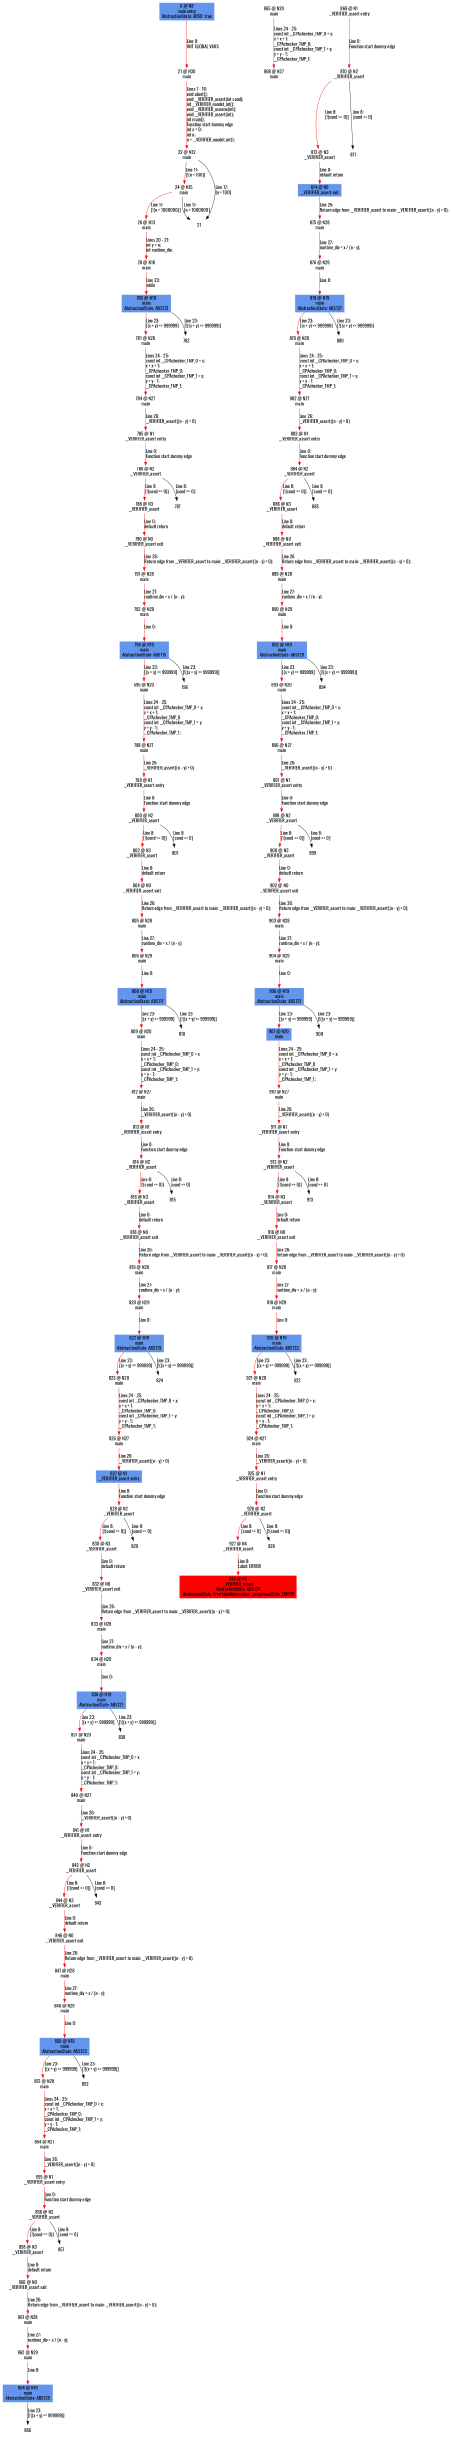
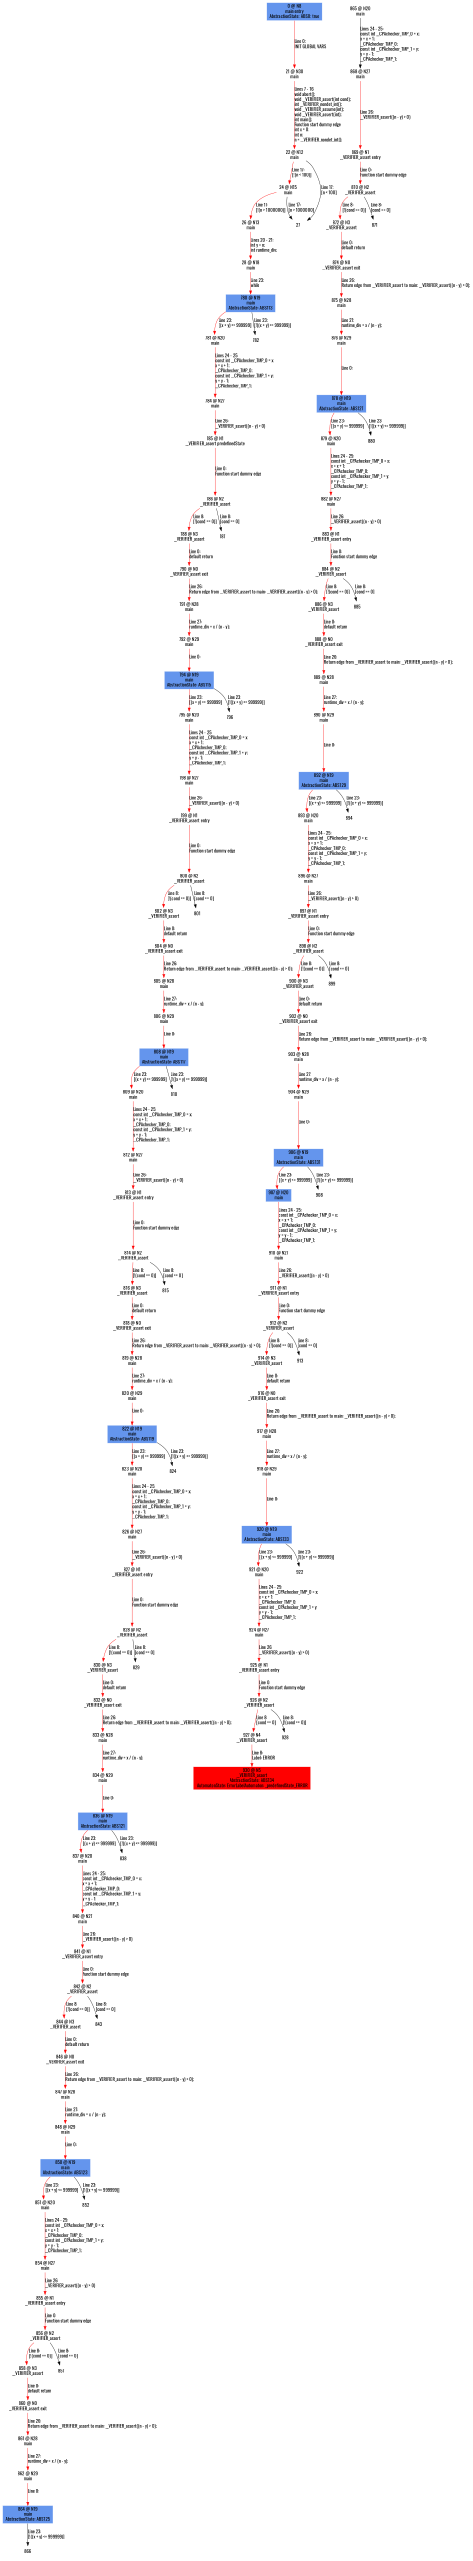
  digraph {
    fontname=Oswald
    node [color=white fontname=Oswald shape=box style=filled]
    edge [color=red fontname=Oswald]
    n1 [fillcolor=cornflowerblue label="0 @ N8\nmain entry\nAbstractionState: ABS0: true\n"]
    n2 [label="21 @ N30\nmain\n"]
    n3 [label="22 @ N12\nmain\n"]
    n4 [label="24 @ N15\nmain\n"]
    27
    n6 [label="26 @ N13\nmain\n"]
    n7 [label="28 @ N18\nmain\n"]
    n8 [fillcolor=cornflowerblue label="780 @ N19\nmain\nAbstractionState: ABS113\n"]
    n9 [label="781 @ N20\nmain\n"]
    782
    n11 [label="784 @ N27\nmain\n"]
-   n12 [label="785 @ N1\n__VERIFIER_assert entry\n"]
+   n12 [label="785 @ N1\n__VERIFIER_assert predefinedState\n"]
    n13 [label="786 @ N2\n__VERIFIER_assert\n"]
    n14 [label="788 @ N3\n__VERIFIER_assert\n"]
    787
    n16 [label="790 @ N0\n__VERIFIER_assert exit\n"]
    n17 [label="791 @ N28\nmain\n"]
    n18 [label="792 @ N29\nmain\n"]
    n19 [fillcolor=cornflowerblue label="794 @ N19\nmain\nAbstractionState: ABS115\n"]
-   n20 [label="595 @ N20\nmain\n"]
+   n20 [label="795 @ N20\nmain\n"]
    796
    n22 [label="798 @ N27\nmain\n"]
    n23 [label="799 @ N1\n__VERIFIER_assert entry\n"]
    n24 [label="800 @ N2\n__VERIFIER_assert\n"]
    n25 [label="802 @ N3\n__VERIFIER_assert\n"]
    801
    n27 [label="804 @ N0\n__VERIFIER_assert exit\n"]
    n28 [label="805 @ N28\nmain\n"]
    n29 [label="806 @ N29\nmain\n"]
    n30 [fillcolor=cornflowerblue label="808 @ N19\nmain\nAbstractionState: ABS117\n"]
    n31 [label="809 @ N20\nmain\n"]
    810
    n33 [label="812 @ N27\nmain\n"]
    n34 [label="813 @ N1\n__VERIFIER_assert entry\n"]
    n35 [label="814 @ N2\n__VERIFIER_assert\n"]
    n36 [label="816 @ N3\n__VERIFIER_assert\n"]
    815
    n38 [label="818 @ N0\n__VERIFIER_assert exit\n"]
    n39 [label="819 @ N28\nmain\n"]
    n40 [label="820 @ N29\nmain\n"]
    n41 [fillcolor=cornflowerblue label="822 @ N19\nmain\nAbstractionState: ABS119\n"]
    n42 [label="823 @ N20\nmain\n"]
    824
    n44 [label="826 @ N27\nmain\n"]
-   n45 [label="827 @ N1\n__VERIFIER_assert entry\n" fillcolor=cornflowerblue]
+   n45 [label="827 @ N1\n__VERIFIER_assert entry\n"]
    n46 [label="828 @ N2\n__VERIFIER_assert\n"]
    n47 [label="830 @ N3\n__VERIFIER_assert\n"]
    829
    n49 [label="832 @ N0\n__VERIFIER_assert exit\n"]
    n50 [label="833 @ N28\nmain\n"]
    n51 [label="834 @ N29\nmain\n"]
    n52 [fillcolor=cornflowerblue label="836 @ N19\nmain\nAbstractionState: ABS121\n"]
    n53 [label="837 @ N20\nmain\n"]
    838
    n55 [label="840 @ N27\nmain\n"]
    n56 [label="841 @ N1\n__VERIFIER_assert entry\n"]
    n57 [label="842 @ N2\n__VERIFIER_assert\n"]
    n58 [label="844 @ N3\n__VERIFIER_assert\n"]
    843
    n60 [label="846 @ N0\n__VERIFIER_assert exit\n"]
    n61 [label="847 @ N28\nmain\n"]
    n62 [label="848 @ N29\nmain\n"]
    n63 [fillcolor=cornflowerblue label="850 @ N19\nmain\nAbstractionState: ABS123\n"]
    n64 [label="851 @ N20\nmain\n"]
    852
    n66 [label="854 @ N27\nmain\n"]
    n67 [label="855 @ N1\n__VERIFIER_assert entry\n"]
    n68 [label="856 @ N2\n__VERIFIER_assert\n"]
    n69 [label="858 @ N3\n__VERIFIER_assert\n"]
    857
    n71 [label="860 @ N0\n__VERIFIER_assert exit\n"]
    n72 [label="861 @ N28\nmain\n"]
    n73 [label="862 @ N29\nmain\n"]
    n74 [fillcolor=cornflowerblue label="864 @ N19\nmain\nAbstractionState: ABS125\n"]
    866
    n76 [label="865 @ N20\nmain\n"]
    n77 [label="868 @ N27\nmain\n"]
    n78 [label="869 @ N1\n__VERIFIER_assert entry\n"]
    n79 [label="870 @ N2\n__VERIFIER_assert\n"]
    n80 [label="872 @ N3\n__VERIFIER_assert\n"]
    871
-   n82 [label="874 @ N0\n__VERIFIER_assert exit\n" fillcolor=cornflowerblue]
+   n82 [label="874 @ N0\n__VERIFIER_assert exit\n"]
    n83 [label="875 @ N28\nmain\n"]
    n84 [label="876 @ N29\nmain\n"]
    n85 [fillcolor=cornflowerblue label="878 @ N19\nmain\nAbstractionState: ABS127\n"]
    n86 [label="879 @ N20\nmain\n"]
    880
    n88 [label="882 @ N27\nmain\n"]
    n89 [label="883 @ N1\n__VERIFIER_assert entry\n"]
    n90 [label="884 @ N2\n__VERIFIER_assert\n"]
    n91 [label="886 @ N3\n__VERIFIER_assert\n"]
    885
    n93 [label="888 @ N0\n__VERIFIER_assert exit\n"]
    n94 [label="889 @ N28\nmain\n"]
    n95 [label="890 @ N29\nmain\n"]
    n96 [fillcolor=cornflowerblue label="892 @ N19\nmain\nAbstractionState: ABS129\n"]
    n97 [label="893 @ N20\nmain\n"]
    894
    n99 [label="896 @ N27\nmain\n"]
    n100 [label="897 @ N1\n__VERIFIER_assert entry\n"]
    n101 [label="898 @ N2\n__VERIFIER_assert\n"]
    n102 [label="900 @ N3\n__VERIFIER_assert\n"]
    899
    n104 [label="902 @ N0\n__VERIFIER_assert exit\n"]
    n105 [label="903 @ N28\nmain\n"]
    n106 [label="904 @ N29\nmain\n"]
    n107 [fillcolor=cornflowerblue label="906 @ N19\nmain\nAbstractionState: ABS131\n"]
    n108 [fillcolor=cornflowerblue label="907 @ N20\nmain\n"]
    908
    n110 [label="910 @ N27\nmain\n"]
    n111 [label="911 @ N1\n__VERIFIER_assert entry\n"]
    n112 [label="912 @ N2\n__VERIFIER_assert\n"]
    n113 [label="914 @ N3\n__VERIFIER_assert\n"]
    913
    n115 [label="916 @ N0\n__VERIFIER_assert exit\n"]
    n116 [label="917 @ N28\nmain\n"]
    n117 [label="918 @ N29\nmain\n"]
    n118 [fillcolor=cornflowerblue label="920 @ N19\nmain\nAbstractionState: ABS133\n"]
    n119 [label="921 @ N20\nmain\n"]
    922
    n121 [label="924 @ N27\nmain\n"]
    n122 [label="925 @ N1\n__VERIFIER_assert entry\n"]
    n123 [label="926 @ N2\n__VERIFIER_assert\n"]
    n124 [label="927 @ N4\n__VERIFIER_assert\n"]
    928
    n126 [fillcolor=red label="930 @ N5\n__VERIFIER_assert\nAbstractionState: ABS134\n AutomatonState: ErrorLabelAutomaton: _predefinedState_ERROR\n"]
    n1 -> n2 [label="Line 0: \lINIT GLOBAL VARS\l"]
    n2 -> n3 [label="Lines 7 - 16: \lvoid abort();\lvoid __VERIFIER_assert(int cond);\lint __VERIFIER_nondet_int();\lvoid __VERIFIER_assume(int);\lvoid __VERIFIER_assert(int);\lint main();\lFunction start dummy edge\lint x = 0;\lint n;\ln = __VERIFIER_nondet_int();\l"]
    n3 -> n4 [label="Line 17: \l[!(n < 100)]\l"]
    n3 -> 27 [label="Line 17: \l[n < 100]\l" color=""]
    n4 -> 27 [label="Line 17: \l[n > 1000000]\l" color=""]
    n4 -> n6 [label="Line 17: \l[!(n > 1000000)]\l"]
    n6 -> n7 [label="Lines 20 - 21: \lint y = n;\lint runtime_div;\l"]
    n7 -> n8 [label="Line 23: \lwhile\l"]
    n8 -> n9 [label="Line 23: \l[(x + y) <= 999999]\l"]
    n8 -> 782 [label="Line 23: \l[!((x + y) <= 999999)]\l" color=""]
    n9 -> n11 [label="Lines 24 - 25: \lconst int __CPAchecker_TMP_0 = x;\lx = x + 1;\l__CPAchecker_TMP_0;\lconst int __CPAchecker_TMP_1 = y;\ly = y - 1;\l__CPAchecker_TMP_1;\l"]
    n11 -> n12 [label="Line 26: \l__VERIFIER_assert((n - y) > 0)\l"]
    n12 -> n13 [label="Line 0: \lFunction start dummy edge\l"]
    n13 -> n14 [label="Line 8: \l[!(cond == 0)]\l"]
    n13 -> 787 [label="Line 8: \l[cond == 0]\l" color=""]
    n14 -> n16 [label="Line 0: \ldefault return\l"]
    n16 -> n17 [label="Line 26: \lReturn edge from __VERIFIER_assert to main: __VERIFIER_assert((n - y) > 0);\l"]
    n17 -> n18 [label="Line 27: \lruntime_div = x / (n - y);\l"]
    n18 -> n19 [label="Line 0: \l\l"]
    n19 -> n20 [label="Line 23: \l[(x + y) <= 999999]\l"]
    n19 -> 796 [label="Line 23: \l[!((x + y) <= 999999)]\l" color=""]
    n20 -> n22 [label="Lines 24 - 25: \lconst int __CPAchecker_TMP_0 = x;\lx = x + 1;\l__CPAchecker_TMP_0;\lconst int __CPAchecker_TMP_1 = y;\ly = y - 1;\l__CPAchecker_TMP_1;\l"]
    n22 -> n23 [label="Line 26: \l__VERIFIER_assert((n - y) > 0)\l"]
    n23 -> n24 [label="Line 0: \lFunction start dummy edge\l"]
    n24 -> n25 [label="Line 8: \l[!(cond == 0)]\l"]
    n24 -> 801 [label="Line 8: \l[cond == 0]\l" color=""]
    n25 -> n27 [label="Line 0: \ldefault return\l"]
    n27 -> n28 [label="Line 26: \lReturn edge from __VERIFIER_assert to main: __VERIFIER_assert((n - y) > 0);\l"]
    n28 -> n29 [label="Line 27: \lruntime_div = x / (n - y);\l"]
    n29 -> n30 [label="Line 0: \l\l"]
    n30 -> n31 [label="Line 23: \l[(x + y) <= 999999]\l"]
    n30 -> 810 [label="Line 23: \l[!((x + y) <= 999999)]\l" color=""]
    n31 -> n33 [label="Lines 24 - 25: \lconst int __CPAchecker_TMP_0 = x;\lx = x + 1;\l__CPAchecker_TMP_0;\lconst int __CPAchecker_TMP_1 = y;\ly = y - 1;\l__CPAchecker_TMP_1;\l"]
    n33 -> n34 [label="Line 26: \l__VERIFIER_assert((n - y) > 0)\l"]
    n34 -> n35 [label="Line 0: \lFunction start dummy edge\l"]
    n35 -> n36 [label="Line 8: \l[!(cond == 0)]\l"]
    n35 -> 815 [label="Line 8: \l[cond == 0]\l" color=""]
    n36 -> n38 [label="Line 0: \ldefault return\l"]
    n38 -> n39 [label="Line 26: \lReturn edge from __VERIFIER_assert to main: __VERIFIER_assert((n - y) > 0);\l"]
    n39 -> n40 [label="Line 27: \lruntime_div = x / (n - y);\l"]
    n40 -> n41 [label="Line 0: \l\l"]
    n41 -> n42 [label="Line 23: \l[(x + y) <= 999999]\l"]
    n41 -> 824 [label="Line 23: \l[!((x + y) <= 999999)]\l" color=""]
    n42 -> n44 [label="Lines 24 - 25: \lconst int __CPAchecker_TMP_0 = x;\lx = x + 1;\l__CPAchecker_TMP_0;\lconst int __CPAchecker_TMP_1 = y;\ly = y - 1;\l__CPAchecker_TMP_1;\l"]
    n44 -> n45 [label="Line 26: \l__VERIFIER_assert((n - y) > 0)\l"]
    n45 -> n46 [label="Line 0: \lFunction start dummy edge\l"]
    n46 -> n47 [label="Line 8: \l[!(cond == 0)]\l"]
    n46 -> 829 [label="Line 8: \l[cond == 0]\l" color=""]
    n47 -> n49 [label="Line 0: \ldefault return\l"]
    n49 -> n50 [label="Line 26: \lReturn edge from __VERIFIER_assert to main: __VERIFIER_assert((n - y) > 0);\l"]
    n50 -> n51 [label="Line 27: \lruntime_div = x / (n - y);\l"]
    n51 -> n52 [label="Line 0: \l\l"]
    n52 -> n53 [label="Line 23: \l[(x + y) <= 999999]\l"]
    n52 -> 838 [label="Line 23: \l[!((x + y) <= 999999)]\l" color=""]
    n53 -> n55 [label="Lines 24 - 25: \lconst int __CPAchecker_TMP_0 = x;\lx = x + 1;\l__CPAchecker_TMP_0;\lconst int __CPAchecker_TMP_1 = y;\ly = y - 1;\l__CPAchecker_TMP_1;\l"]
    n55 -> n56 [label="Line 26: \l__VERIFIER_assert((n - y) > 0)\l"]
    n56 -> n57 [label="Line 0: \lFunction start dummy edge\l"]
    n57 -> n58 [label="Line 8: \l[!(cond == 0)]\l"]
    n57 -> 843 [label="Line 8: \l[cond == 0]\l" color=""]
    n58 -> n60 [label="Line 0: \ldefault return\l"]
    n60 -> n61 [label="Line 26: \lReturn edge from __VERIFIER_assert to main: __VERIFIER_assert((n - y) > 0);\l"]
    n61 -> n62 [label="Line 27: \lruntime_div = x / (n - y);\l"]
    n62 -> n63 [label="Line 0: \l\l"]
    n63 -> n64 [label="Line 23: \l[(x + y) <= 999999]\l"]
    n63 -> 852 [label="Line 23: \l[!((x + y) <= 999999)]\l" color=""]
    n64 -> n66 [label="Lines 24 - 25: \lconst int __CPAchecker_TMP_0 = x;\lx = x + 1;\l__CPAchecker_TMP_0;\lconst int __CPAchecker_TMP_1 = y;\ly = y - 1;\l__CPAchecker_TMP_1;\l"]
    n66 -> n67 [label="Line 26: \l__VERIFIER_assert((n - y) > 0)\l"]
    n67 -> n68 [label="Line 0: \lFunction start dummy edge\l"]
    n68 -> n69 [label="Line 8: \l[!(cond == 0)]\l"]
    n68 -> 857 [label="Line 8: \l[cond == 0]\l" color=""]
    n69 -> n71 [label="Line 0: \ldefault return\l"]
    n71 -> n72 [label="Line 26: \lReturn edge from __VERIFIER_assert to main: __VERIFIER_assert((n - y) > 0);\l"]
    n72 -> n73 [label="Line 27: \lruntime_div = x / (n - y);\l"]
    n73 -> n74 [label="Line 0: \l\l"]
    n74 -> 866 [label="Line 23: \l[!((x + y) <= 999999)]\l" color=""]
-   n76 -> n77 [label="Lines 24 - 25: \lconst int __CPAchecker_TMP_0 = x;\lx = x + 1;\l__CPAchecker_TMP_0;\lconst int __CPAchecker_TMP_1 = y;\ly = y - 1;\l__CPAchecker_TMP_1;\l"]
+   n76 -> n77 [color=black label="Lines 24 - 25: \lconst int __CPAchecker_TMP_0 = x;\lx = x + 1;\l__CPAchecker_TMP_0;\lconst int __CPAchecker_TMP_1 = y;\ly = y - 1;\l__CPAchecker_TMP_1;\l"]
+   n77 -> n78 [label="Line 26: \l__VERIFIER_assert((n - y) > 0)\l"]
    n78 -> n79 [label="Line 0: \lFunction start dummy edge\l"]
    n79 -> n80 [label="Line 8: \l[!(cond == 0)]\l"]
    n79 -> 871 [label="Line 8: \l[cond == 0]\l" color=""]
    n80 -> n82 [label="Line 0: \ldefault return\l"]
    n82 -> n83 [label="Line 26: \lReturn edge from __VERIFIER_assert to main: __VERIFIER_assert((n - y) > 0);\l"]
    n83 -> n84 [label="Line 27: \lruntime_div = x / (n - y);\l"]
    n84 -> n85 [label="Line 0: \l\l"]
    n85 -> n86 [label="Line 23: \l[(x + y) <= 999999]\l"]
    n85 -> 880 [label="Line 23: \l[!((x + y) <= 999999)]\l" color=""]
    n86 -> n88 [label="Lines 24 - 25: \lconst int __CPAchecker_TMP_0 = x;\lx = x + 1;\l__CPAchecker_TMP_0;\lconst int __CPAchecker_TMP_1 = y;\ly = y - 1;\l__CPAchecker_TMP_1;\l"]
    n88 -> n89 [label="Line 26: \l__VERIFIER_assert((n - y) > 0)\l"]
    n89 -> n90 [label="Line 0: \lFunction start dummy edge\l"]
    n90 -> n91 [label="Line 8: \l[!(cond == 0)]\l"]
    n90 -> 885 [label="Line 8: \l[cond == 0]\l" color=""]
    n91 -> n93 [label="Line 0: \ldefault return\l"]
    n93 -> n94 [label="Line 26: \lReturn edge from __VERIFIER_assert to main: __VERIFIER_assert((n - y) > 0);\l"]
    n94 -> n95 [label="Line 27: \lruntime_div = x / (n - y);\l"]
    n95 -> n96 [label="Line 0: \l\l"]
    n96 -> n97 [label="Line 23: \l[(x + y) <= 999999]\l"]
    n96 -> 894 [label="Line 23: \l[!((x + y) <= 999999)]\l" color=""]
    n97 -> n99 [label="Lines 24 - 25: \lconst int __CPAchecker_TMP_0 = x;\lx = x + 1;\l__CPAchecker_TMP_0;\lconst int __CPAchecker_TMP_1 = y;\ly = y - 1;\l__CPAchecker_TMP_1;\l"]
    n99 -> n100 [label="Line 26: \l__VERIFIER_assert((n - y) > 0)\l"]
    n100 -> n101 [label="Line 0: \lFunction start dummy edge\l"]
    n101 -> n102 [label="Line 8: \l[!(cond == 0)]\l"]
    n101 -> 899 [label="Line 8: \l[cond == 0]\l" color=""]
    n102 -> n104 [label="Line 0: \ldefault return\l"]
    n104 -> n105 [label="Line 26: \lReturn edge from __VERIFIER_assert to main: __VERIFIER_assert((n - y) > 0);\l"]
    n105 -> n106 [label="Line 27: \lruntime_div = x / (n - y);\l"]
    n106 -> n107 [label="Line 0: \l\l"]
    n107 -> n108 [label="Line 23: \l[(x + y) <= 999999]\l"]
    n107 -> 908 [label="Line 23: \l[!((x + y) <= 999999)]\l" color=""]
    n108 -> n110 [label="Lines 24 - 25: \lconst int __CPAchecker_TMP_0 = x;\lx = x + 1;\l__CPAchecker_TMP_0;\lconst int __CPAchecker_TMP_1 = y;\ly = y - 1;\l__CPAchecker_TMP_1;\l"]
    n110 -> n111 [label="Line 26: \l__VERIFIER_assert((n - y) > 0)\l"]
    n111 -> n112 [label="Line 0: \lFunction start dummy edge\l"]
    n112 -> n113 [label="Line 8: \l[!(cond == 0)]\l"]
    n112 -> 913 [label="Line 8: \l[cond == 0]\l" color=""]
    n113 -> n115 [label="Line 0: \ldefault return\l"]
    n115 -> n116 [label="Line 26: \lReturn edge from __VERIFIER_assert to main: __VERIFIER_assert((n - y) > 0);\l"]
    n116 -> n117 [label="Line 27: \lruntime_div = x / (n - y);\l"]
    n117 -> n118 [label="Line 0: \l\l"]
    n118 -> n119 [label="Line 23: \l[(x + y) <= 999999]\l"]
    n118 -> 922 [label="Line 23: \l[!((x + y) <= 999999)]\l" color=""]
    n119 -> n121 [label="Lines 24 - 25: \lconst int __CPAchecker_TMP_0 = x;\lx = x + 1;\l__CPAchecker_TMP_0;\lconst int __CPAchecker_TMP_1 = y;\ly = y - 1;\l__CPAchecker_TMP_1;\l"]
    n121 -> n122 [label="Line 26: \l__VERIFIER_assert((n - y) > 0)\l"]
    n122 -> n123 [label="Line 0: \lFunction start dummy edge\l"]
    n123 -> n124 [label="Line 8: \l[cond == 0]\l"]
    n123 -> 928 [label="Line 8: \l[!(cond == 0)]\l" color=""]
    n124 -> n126 [label="Line 8: \lLabel: ERROR\l"]
  }
